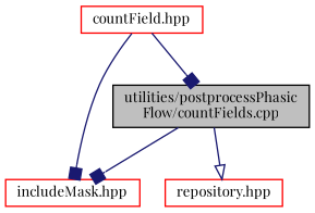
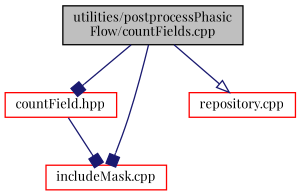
  digraph {
    fontname="Playfair Display"
    node [color=red fillcolor=white fontname="Playfair Display" fontsize=10 shape=record style=filled]
    edge [arrowhead=box color=midnightblue fontname="Playfair Display" fontsize=10 labelfontname=Helvetica labelfontsize=10 style=solid]
    n1 [color=black fillcolor=grey75 fontcolor=black height=0.2 label="utilities/postprocessPhasic\lFlow/countFields.cpp" width=0.4]
    n2 [height=0.2 label="countField.hpp" width=0.4]
-   n3 [height=0.2 label="includeMask.hpp" width=0.4]
-   n4 [height=0.2 label="repository.hpp" width=0.4]
-   n2 -> n1
+   n3 [height=0.2 label="includeMask.cpp" width=0.4]
+   n4 [height=0.2 label="repository.cpp" width=0.4]
+   n1 -> n2
    n1 -> n3
    n1 -> n4 [arrowhead=onormal]
    n2 -> n3
  }
